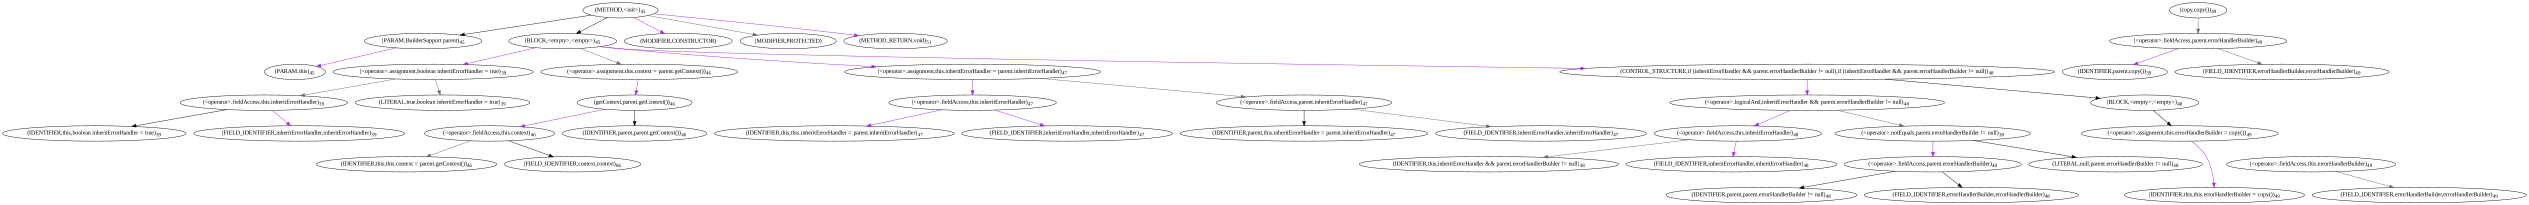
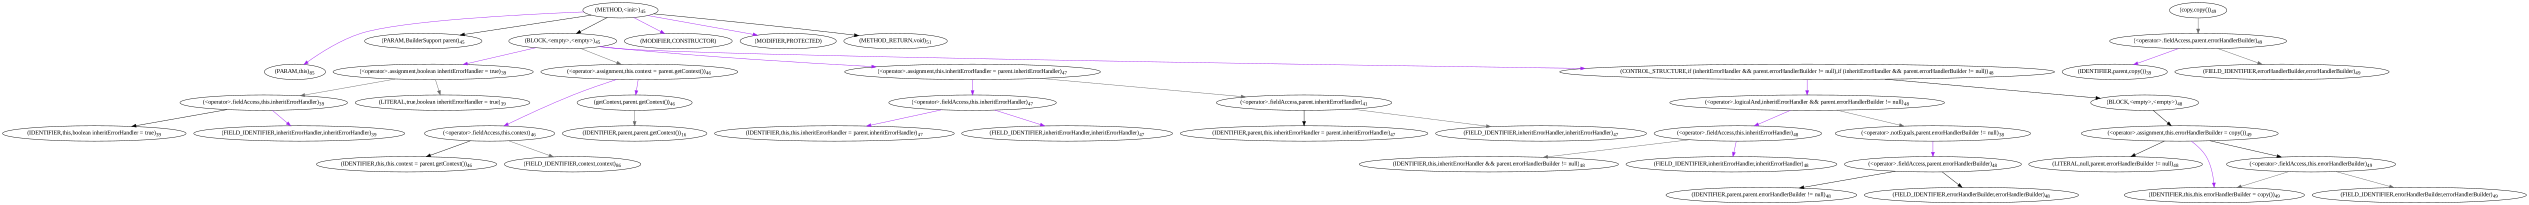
  digraph {
    fontname="Liberation Serif"
    node [fontname="Liberation Serif"]
    edge [color=purple fontname="Liberation Serif"]
    n1 [label=<(METHOD,&lt;init&gt;)<SUB>45</SUB>>]
-   n2 [label=<(PARAM,this)<SUB>45</SUB>>]
+   n2 [label=<(PARAM,this)<SUB>85</SUB>>]
    n3 [label=<(PARAM,BuilderSupport parent)<SUB>45</SUB>>]
    n4 [label=<(BLOCK,&lt;empty&gt;,&lt;empty&gt;)<SUB>45</SUB>>]
    n5 [label=<(MODIFIER,CONSTRUCTOR)>]
    n6 [label=<(MODIFIER,PROTECTED)>]
    n7 [label=<(METHOD_RETURN,void)<SUB>51</SUB>>]
    n8 [label=<(&lt;operator&gt;.assignment,boolean inheritErrorHandler = true)<SUB>39</SUB>>]
    n9 [label=<(&lt;operator&gt;.assignment,this.context = parent.getContext())<SUB>46</SUB>>]
    n10 [label=<(&lt;operator&gt;.assignment,this.inheritErrorHandler = parent.inheritErrorHandler)<SUB>47</SUB>>]
    n11 [label=<(CONTROL_STRUCTURE,if (inheritErrorHandler &amp;&amp; parent.errorHandlerBuilder != null),if (inheritErrorHandler &amp;&amp; parent.errorHandlerBuilder != null))<SUB>48</SUB>>]
    n12 [label=<(&lt;operator&gt;.fieldAccess,this.inheritErrorHandler)<SUB>39</SUB>>]
    n13 [label=<(LITERAL,true,boolean inheritErrorHandler = true)<SUB>39</SUB>>]
    n14 [label=<(&lt;operator&gt;.fieldAccess,this.context)<SUB>46</SUB>>]
    n15 [label=<(getContext,parent.getContext())<SUB>46</SUB>>]
    n16 [label=<(&lt;operator&gt;.fieldAccess,this.inheritErrorHandler)<SUB>47</SUB>>]
-   n17 [label=<(&lt;operator&gt;.fieldAccess,parent.inheritErrorHandler)<SUB>47</SUB>>]
+   n17 [label=<(&lt;operator&gt;.fieldAccess,parent.inheritErrorHandler)<SUB>41</SUB>>]
    n18 [label=<(&lt;operator&gt;.logicalAnd,inheritErrorHandler &amp;&amp; parent.errorHandlerBuilder != null)<SUB>48</SUB>>]
    n19 [label=<(BLOCK,&lt;empty&gt;,&lt;empty&gt;)<SUB>48</SUB>>]
    n20 [label=<(IDENTIFIER,this,boolean inheritErrorHandler = true)<SUB>39</SUB>>]
    n21 [label=<(FIELD_IDENTIFIER,inheritErrorHandler,inheritErrorHandler)<SUB>39</SUB>>]
    n22 [label=<(IDENTIFIER,this,this.context = parent.getContext())<SUB>46</SUB>>]
    n23 [label=<(FIELD_IDENTIFIER,context,context)<SUB>86</SUB>>]
-   n24 [label=<(IDENTIFIER,parent,parent.getContext())<SUB>46</SUB>>]
+   n24 [label=<(IDENTIFIER,parent,parent.getContext())<SUB>16</SUB>>]
    n25 [label=<(IDENTIFIER,this,this.inheritErrorHandler = parent.inheritErrorHandler)<SUB>47</SUB>>]
    n26 [label=<(FIELD_IDENTIFIER,inheritErrorHandler,inheritErrorHandler)<SUB>47</SUB>>]
    n27 [label=<(IDENTIFIER,parent,this.inheritErrorHandler = parent.inheritErrorHandler)<SUB>47</SUB>>]
    n28 [label=<(FIELD_IDENTIFIER,inheritErrorHandler,inheritErrorHandler)<SUB>47</SUB>>]
    n29 [label=<(&lt;operator&gt;.fieldAccess,this.inheritErrorHandler)<SUB>48</SUB>>]
    n30 [label=<(&lt;operator&gt;.notEquals,parent.errorHandlerBuilder != null)<SUB>38</SUB>>]
    n31 [label=<(&lt;operator&gt;.assignment,this.errorHandlerBuilder = copy())<SUB>49</SUB>>]
    n32 [label=<(IDENTIFIER,this,inheritErrorHandler &amp;&amp; parent.errorHandlerBuilder != null)<SUB>48</SUB>>]
    n33 [label=<(FIELD_IDENTIFIER,inheritErrorHandler,inheritErrorHandler)<SUB>48</SUB>>]
    n34 [label=<(&lt;operator&gt;.fieldAccess,parent.errorHandlerBuilder)<SUB>48</SUB>>]
    n35 [label=<(LITERAL,null,parent.errorHandlerBuilder != null)<SUB>48</SUB>>]
    n36 [label=<(IDENTIFIER,parent,parent.errorHandlerBuilder != null)<SUB>48</SUB>>]
    n37 [label=<(FIELD_IDENTIFIER,errorHandlerBuilder,errorHandlerBuilder)<SUB>48</SUB>>]
    n38 [label=<(&lt;operator&gt;.fieldAccess,this.errorHandlerBuilder)<SUB>49</SUB>>]
    n39 [label=<(IDENTIFIER,this,this.errorHandlerBuilder = copy())<SUB>49</SUB>>]
    n40 [label=<(FIELD_IDENTIFIER,errorHandlerBuilder,errorHandlerBuilder)<SUB>49</SUB>>]
    n41 [label=<(copy,copy())<SUB>49</SUB>>]
    n42 [label=<(&lt;operator&gt;.fieldAccess,parent.errorHandlerBuilder)<SUB>49</SUB>>]
    n43 [label=<(IDENTIFIER,parent,copy())<SUB>39</SUB>>]
    n44 [label=<(FIELD_IDENTIFIER,errorHandlerBuilder,errorHandlerBuilder)<SUB>49</SUB>>]
-   n3 -> n2
+   n1 -> n2
    n1 -> n3 [color=black]
    n1 -> n4 [color=black]
    n1 -> n5
-   n1 -> n6 [color=gray40]
-   n1 -> n7
+   n1 -> n6
+   n1 -> n7 [color=black]
    n4 -> n8
    n4 -> n9 [color=gray40]
    n4 -> n10
    n4 -> n11
    n8 -> n12 [color=gray40]
    n8 -> n13 [color=gray40]
-   n15 -> n14
+   n9 -> n14
    n9 -> n15
    n10 -> n16
    n10 -> n17 [color=gray40]
    n11 -> n18
    n11 -> n19 [color=black]
    n12 -> n20 [color=black]
    n12 -> n21
-   n14 -> n22 [color=gray40]
-   n14 -> n23 [color=black]
-   n15 -> n24 [color=black]
+   n14 -> n22 [color=black]
+   n14 -> n23 [color=gray40]
+   n15 -> n24 [color=gray40]
    n16 -> n25
    n16 -> n26
    n17 -> n27 [color=black]
    n17 -> n28 [color=gray40]
    n18 -> n29
    n18 -> n30 [color=gray40]
    n19 -> n31 [color=black]
    n29 -> n32 [color=gray40]
    n29 -> n33
    n30 -> n34
-   n30 -> n35 [color=black]
+   n31 -> n35 [color=black]
+   n31 -> n38 [color=black]
    n31 -> n39
    n34 -> n36 [color=black]
    n34 -> n37 [color=black]
+   n38 -> n39 [color=gray40]
    n38 -> n40 [color=gray40]
    n41 -> n42 [color=gray40]
    n42 -> n43
    n42 -> n44 [color=gray40]
  }
